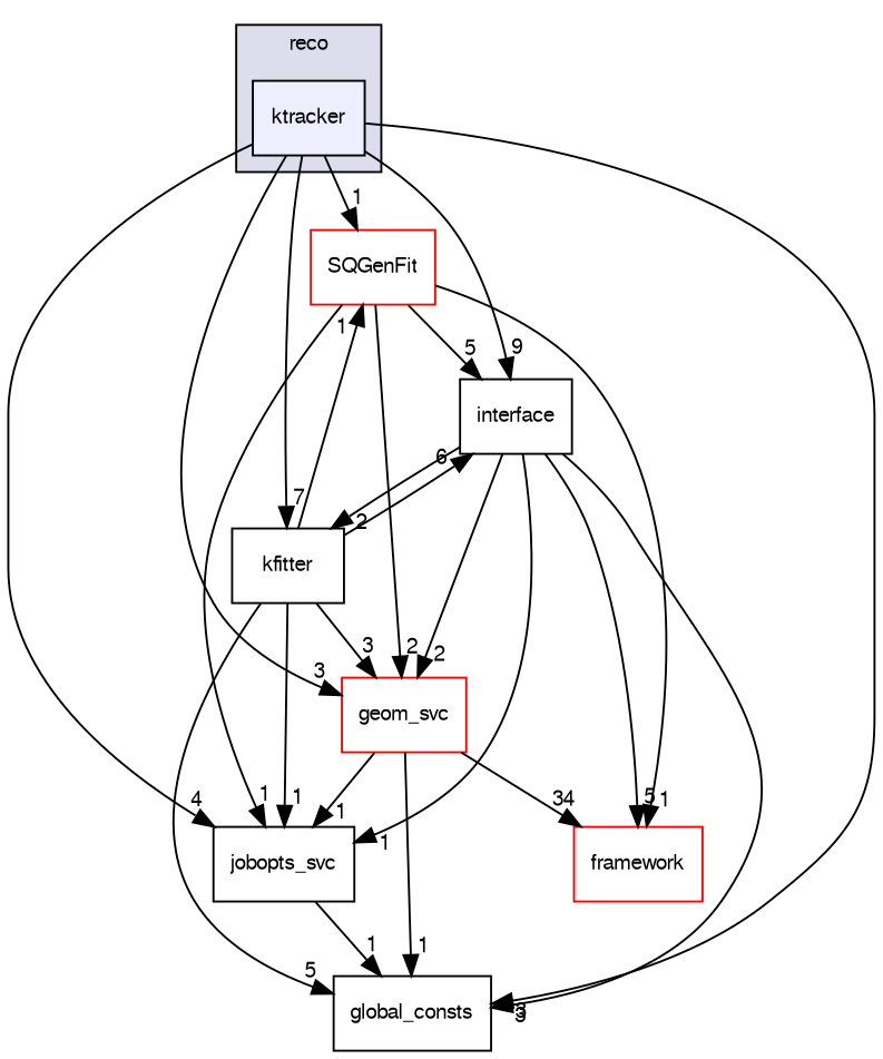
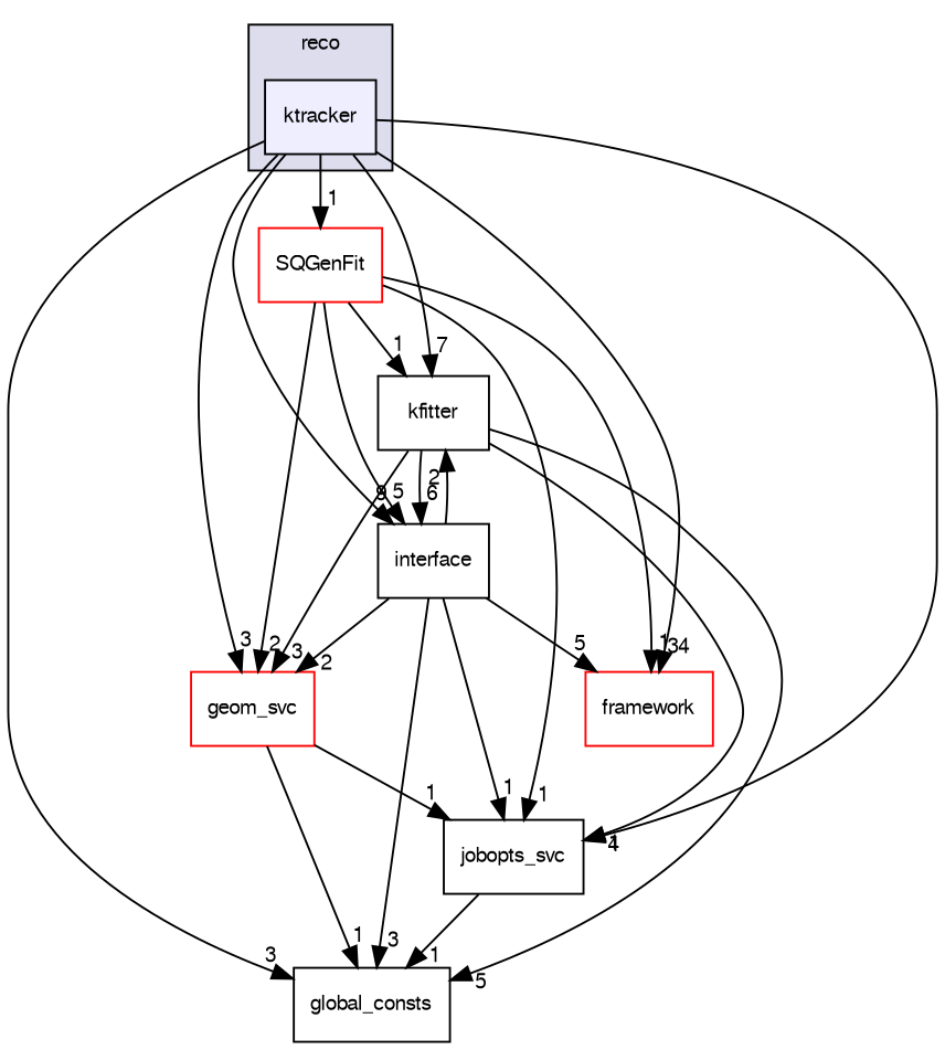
  digraph {
    compound=true
    node [fontname=FreeSans fontsize=10 shape=box]
    edge [headlabel=1 labeldistance=1.5 labelfontname=FreeSans labelfontsize=10]
    n1 [fillcolor="#eeeeff" label=ktracker pencolor=black style=filled]
    n2 [color=red label=geom_svc]
    n3 [color=red label=framework]
    n4 [color=red label=SQGenFit]
    n5 [label=jobopts_svc]
    n6 [label=global_consts]
    n7 [label=kfitter]
    n8 [label=interface]
    subgraph cluster_1 {
      bgcolor="#ddddee"
      fontname=FreeSans
      fontsize=10
      label=reco
      pencolor=black
      n1
    }
    n1 -> n2 [headlabel=3]
-   n2 -> n3 [headlabel=34]
+   n1 -> n3 [headlabel=34]
    n1 -> n4
    n1 -> n5 [headlabel=4]
    n1 -> n6 [headlabel=3]
    n1 -> n7 [headlabel=7]
    n1 -> n8 [headlabel=9]
    n2 -> n5
    n2 -> n6
    n4 -> n2 [headlabel=2]
    n4 -> n3
    n4 -> n5
    n4 -> n8 [headlabel=5]
    n5 -> n6
    n7 -> n2 [headlabel=3]
-   n7 -> n4
+   n4 -> n7
    n7 -> n5
    n7 -> n6 [headlabel=5]
    n7 -> n8 [headlabel=6]
    n8 -> n2 [headlabel=2]
    n8 -> n3 [headlabel=5]
    n8 -> n5
    n8 -> n6 [headlabel=3]
    n8 -> n7 [headlabel=2]
  }
